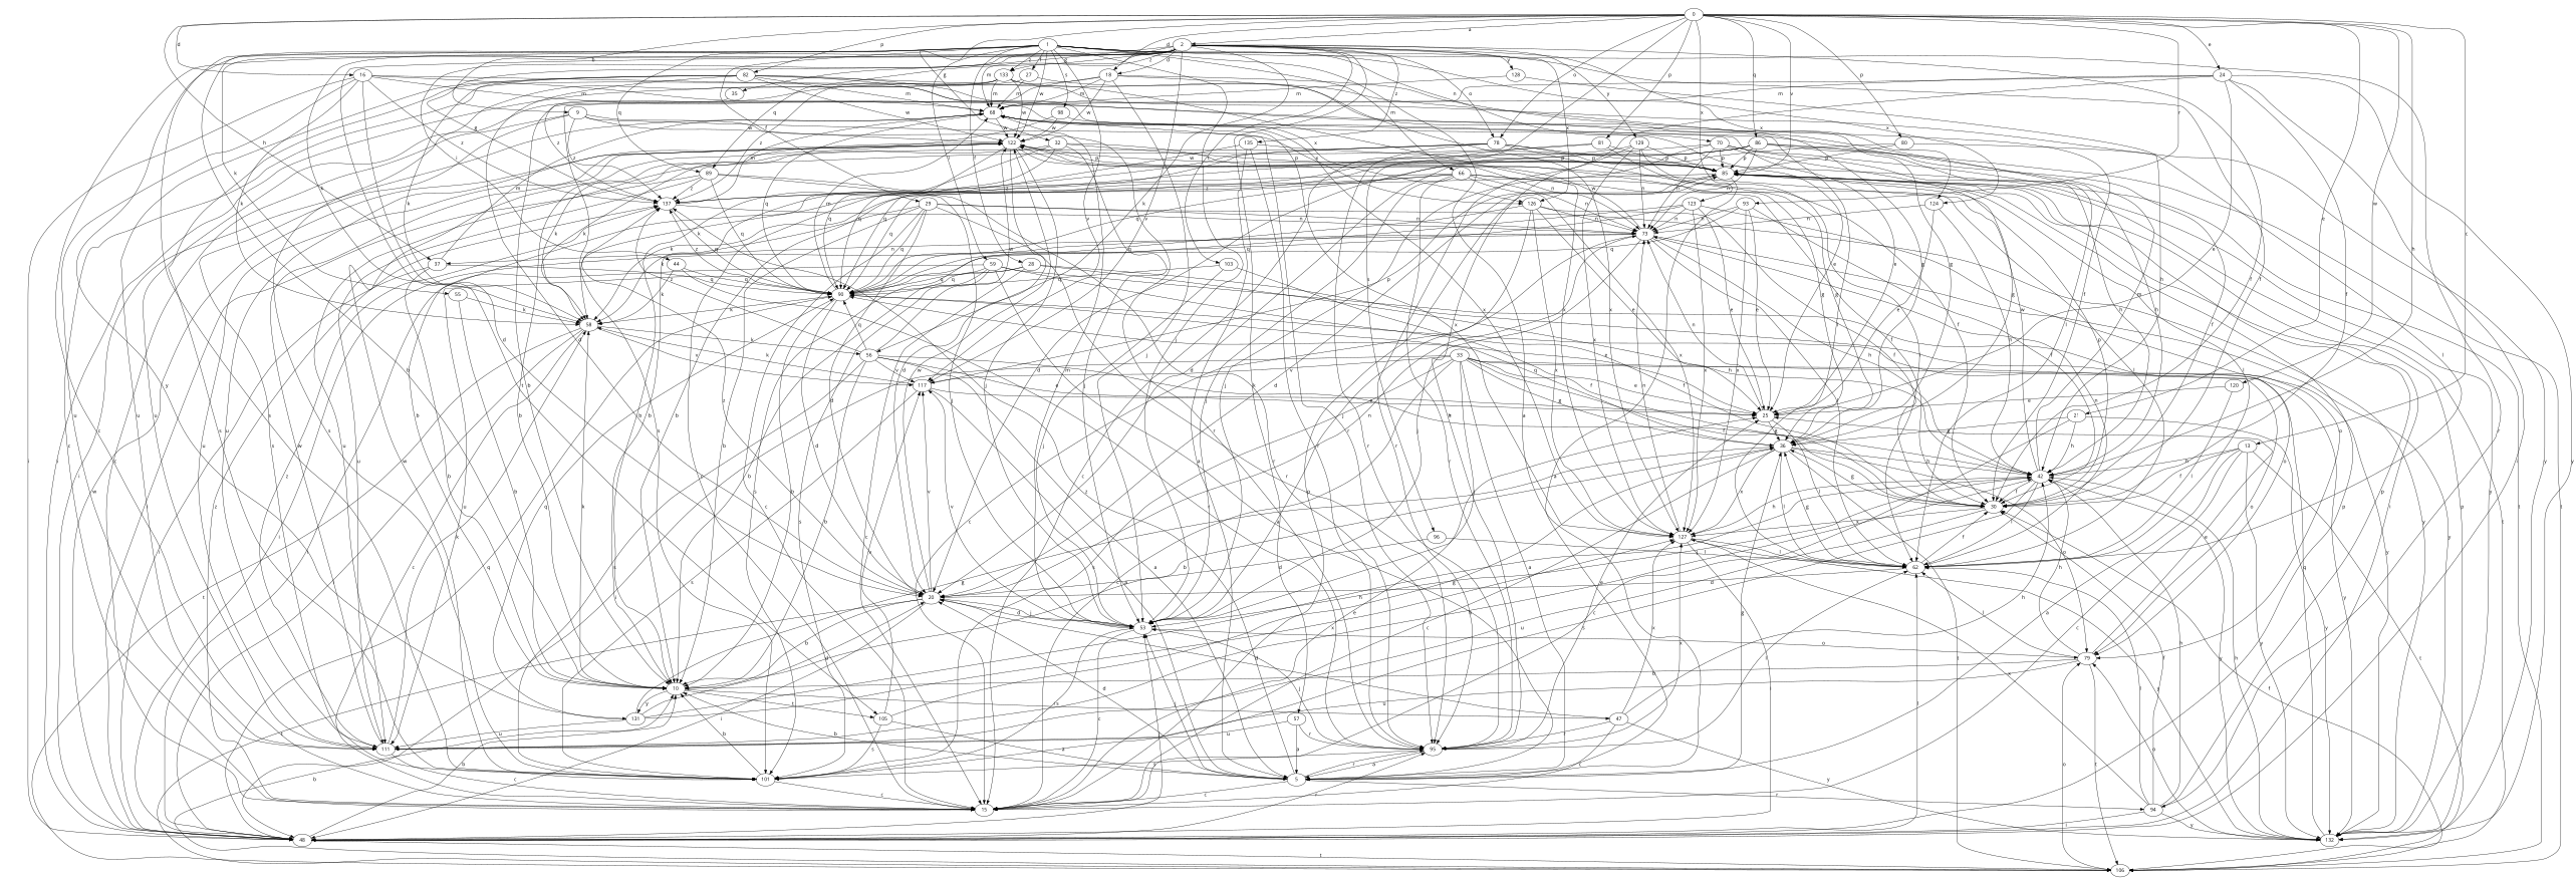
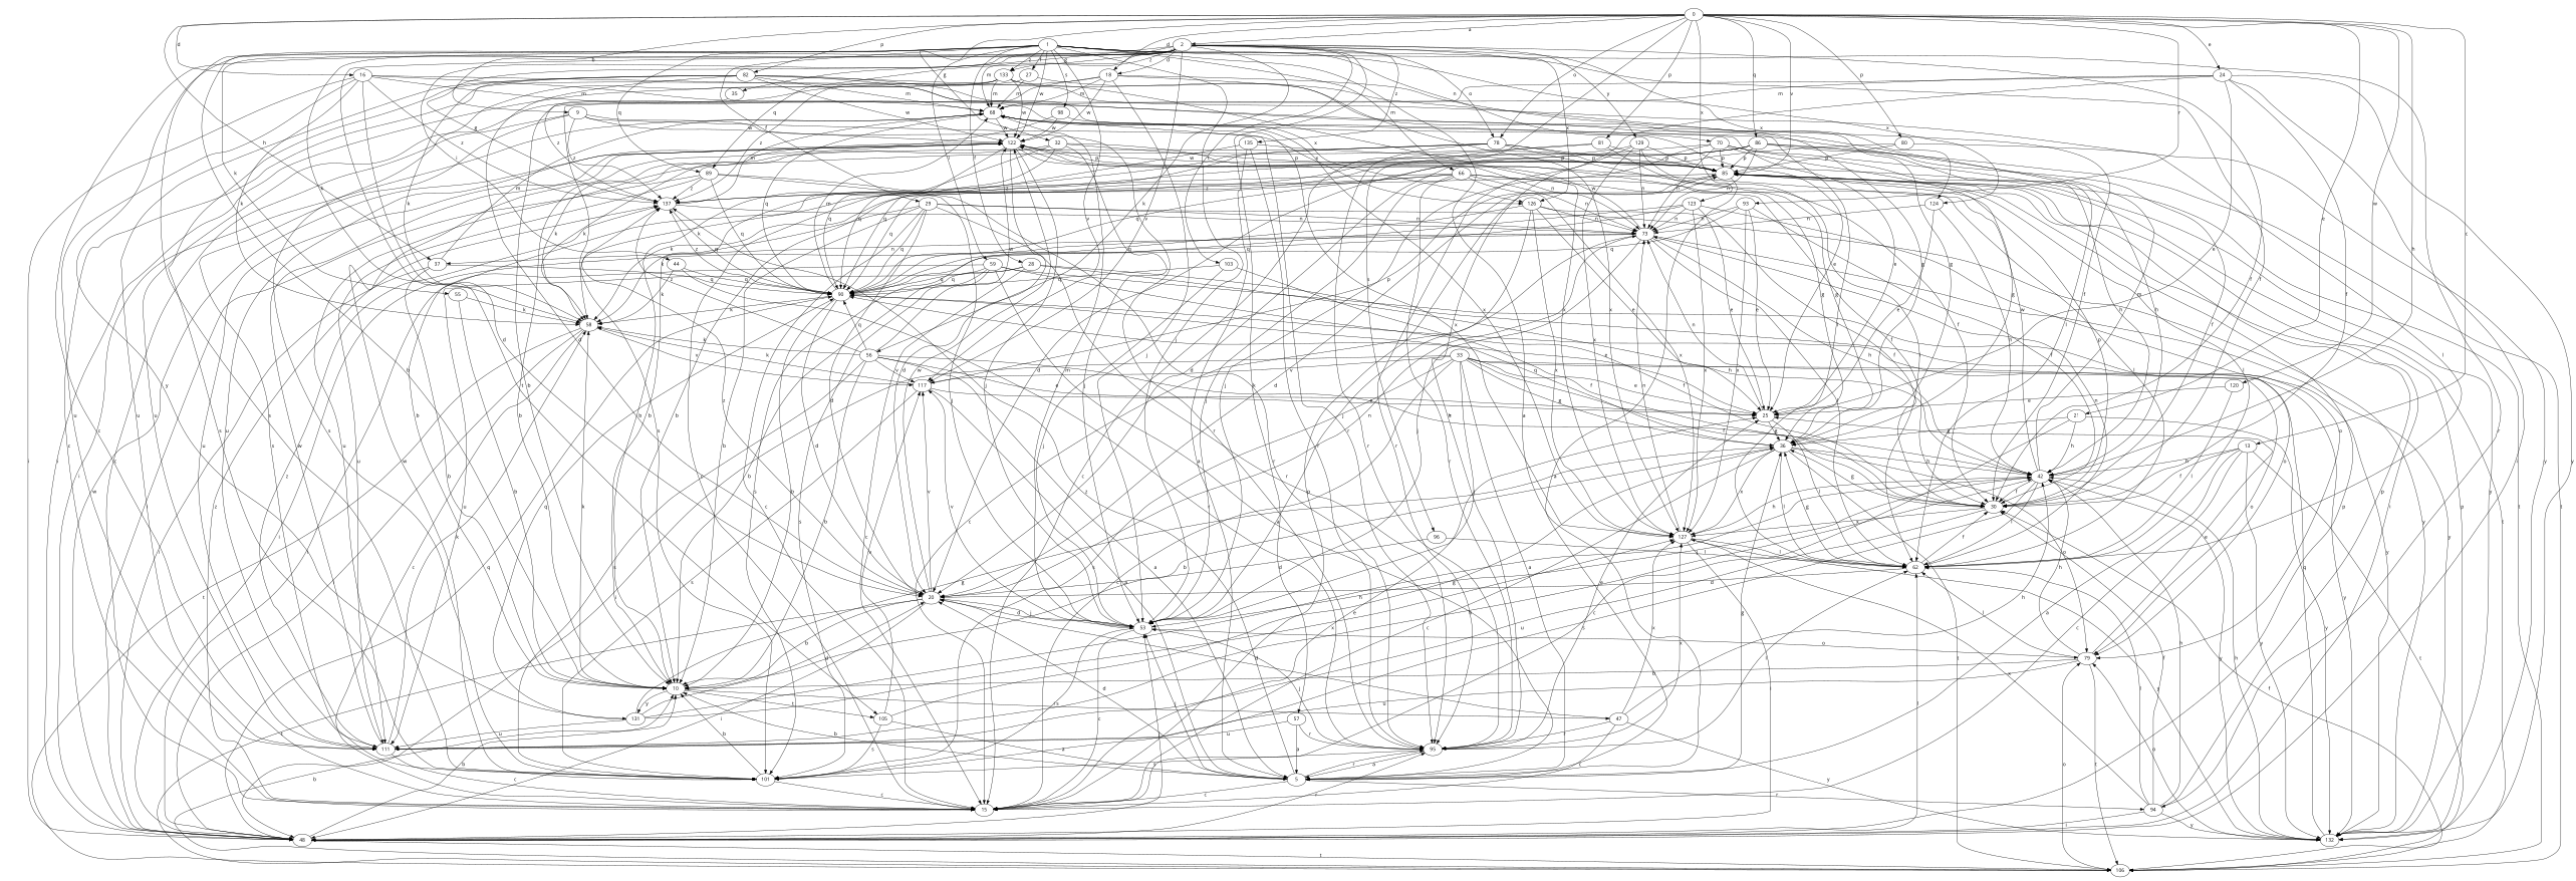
  strict digraph {
    fontname="Open Sans"
    node [fontname="Open Sans"]
    edge [fontname="Open Sans"]
    0
    2
    9
    13
    16
    18
    21
    24
    32
    37
    42
    78
    80
    81
    82
    85
    86
    93
    96
    120
    123
    30
    89
    117
    124
    133
    35
    44
    55
    56
    57
    58
    68
    103
    105
    126
-   128
    129
    131
    135
    137
    15
    101
    122
    95
    5
    106
    132
    20
    48
    111
    10
    53
    36
    127
    25
    90
    62
    73
    79
    1
    27
    28
    29
    59
    66
    70
    94
    98
    47
    33
    0 -> 2 [label=a]
    0 -> 9 [label=b]
    0 -> 13 [label=c]
    0 -> 16 [label=d]
    0 -> 18 [label=d]
    0 -> 21 [label=e]
    0 -> 24 [label=e]
    0 -> 32 [label=g]
    0 -> 37 [label=h]
    0 -> 42 [label=h]
    0 -> 78 [label=o]
    0 -> 80 [label=p]
    0 -> 81 [label=p]
    0 -> 82 [label=p]
    0 -> 85 [label=v]
    0 -> 86 [label=q]
    0 -> 93 [label=r]
    0 -> 96 [label=s]
    0 -> 120 [label=w]
    0 -> 123 [label=x]
    2 -> 18 [label=d]
    2 -> 78 [label=o]
    2 -> 30 [label=f]
    2 -> 89 [label=q]
    2 -> 117 [label=v]
    2 -> 124 [label=x]
    2 -> 133 [label=z]
    2 -> 35 [label=g]
    2 -> 44 [label=i]
    2 -> 55 [label=k]
    2 -> 56 [label=k]
    2 -> 57 [label=k]
    2 -> 58 [label=k]
    2 -> 68 [label=m]
    2 -> 103 [label=t]
    2 -> 105 [label=t]
    2 -> 126 [label=x]
-   2 -> 128 [label=y]
    2 -> 129 [label=y]
    2 -> 131 [label=y]
    2 -> 135 [label=z]
    2 -> 137 [label=g]
    9 -> 126 [label=x]
    9 -> 137 [label=z]
    9 -> 15 [label=c]
    9 -> 101 [label=s]
    9 -> 122 [label=w]
    9 -> 95 [label=r]
    13 -> 42 [label=h]
    13 -> 30 [label=f]
    13 -> 15 [label=c]
    13 -> 5 [label=a]
    13 -> 106 [label=t]
    13 -> 132 [label=y]
    16 -> 30 [label=f]
    16 -> 58 [label=k]
    16 -> 68 [label=m]
    16 -> 126 [label=x]
    16 -> 137 [label=z]
    16 -> 20 [label=d]
    16 -> 48 [label=i]
    16 -> 111 [label=u]
    18 -> 68 [label=m]
    18 -> 101 [label=s]
    18 -> 122 [label=w]
    18 -> 10 [label=b]
    18 -> 53 [label=j]
    18 -> 36 [label=g]
    18 -> 127 [label=x]
    21 -> 42 [label=h]
    21 -> 15 [label=c]
    21 -> 132 [label=y]
    21 -> 36 [label=g]
    24 -> 30 [label=f]
    24 -> 68 [label=m]
    24 -> 101 [label=s]
    24 -> 95 [label=r]
    24 -> 132 [label=y]
    24 -> 48 [label=i]
    24 -> 25 [label=e]
    32 -> 85 [label=p]
    32 -> 58 [label=k]
    32 -> 10 [label=b]
    32 -> 53 [label=j]
    32 -> 36 [label=g]
    32 -> 90 [label=q]
    37 -> 68 [label=m]
    37 -> 48 [label=i]
    37 -> 10 [label=b]
    37 -> 90 [label=q]
    42 -> 30 [label=f]
    42 -> 68 [label=m]
    42 -> 101 [label=s]
    42 -> 122 [label=w]
    42 -> 132 [label=y]
    42 -> 53 [label=j]
    42 -> 62 [label=l]
    78 -> 85 [label=p]
    78 -> 30 [label=f]
    78 -> 58 [label=k]
    78 -> 15 [label=c]
    78 -> 95 [label=r]
    78 -> 132 [label=y]
    78 -> 10 [label=b]
    80 -> 85 [label=p]
    80 -> 20 [label=d]
    80 -> 62 [label=l]
    81 -> 85 [label=p]
    81 -> 15 [label=c]
    81 -> 111 [label=u]
    81 -> 36 [label=g]
    82 -> 58 [label=k]
    82 -> 68 [label=m]
    82 -> 101 [label=s]
    82 -> 122 [label=w]
    82 -> 132 [label=y]
    82 -> 20 [label=d]
    82 -> 111 [label=u]
    82 -> 127 [label=x]
    82 -> 62 [label=l]
    85 -> 137 [label=z]
    85 -> 122 [label=w]
    85 -> 5 [label=a]
    85 -> 106 [label=t]
    85 -> 20 [label=d]
    85 -> 48 [label=i]
    85 -> 62 [label=l]
    86 -> 42 [label=h]
    86 -> 85 [label=p]
    86 -> 30 [label=f]
    86 -> 58 [label=k]
    86 -> 106 [label=t]
    86 -> 10 [label=b]
    86 -> 90 [label=q]
    86 -> 73 [label=n]
    93 -> 30 [label=f]
    93 -> 127 [label=x]
    93 -> 25 [label=e]
    93 -> 90 [label=q]
    93 -> 73 [label=n]
    96 -> 20 [label=d]
    96 -> 62 [label=l]
    120 -> 25 [label=e]
    120 -> 62 [label=l]
    123 -> 101 [label=s]
    123 -> 127 [label=x]
    123 -> 25 [label=e]
    123 -> 90 [label=q]
    123 -> 73 [label=n]
    123 -> 79 [label=o]
    30 -> 85 [label=p]
    30 -> 111 [label=u]
    30 -> 36 [label=g]
    30 -> 127 [label=x]
    89 -> 137 [label=z]
    89 -> 95 [label=r]
    89 -> 48 [label=i]
    89 -> 111 [label=u]
    89 -> 53 [label=j]
    89 -> 90 [label=q]
    117 -> 85 [label=p]
    117 -> 58 [label=k]
    117 -> 101 [label=s]
    117 -> 5 [label=a]
    117 -> 25 [label=e]
    124 -> 42 [label=h]
    124 -> 25 [label=e]
    124 -> 73 [label=n]
    133 -> 68 [label=m]
    133 -> 137 [label=z]
    133 -> 15 [label=c]
    133 -> 122 [label=w]
    133 -> 111 [label=u]
    133 -> 36 [label=g]
    133 -> 127 [label=x]
    35 -> 137 [label=z]
    44 -> 58 [label=k]
    44 -> 95 [label=r]
    44 -> 90 [label=q]
    55 -> 58 [label=k]
    55 -> 10 [label=b]
    56 -> 42 [label=h]
    56 -> 117 [label=v]
-   58 -> 56 [label=k]
+   56 -> 58 [label=k]
    56 -> 137 [label=z]
    56 -> 101 [label=s]
    56 -> 122 [label=w]
    56 -> 5 [label=a]
    56 -> 10 [label=b]
    56 -> 25 [label=e]
    56 -> 90 [label=q]
    57 -> 95 [label=r]
    57 -> 5 [label=a]
    57 -> 111 [label=u]
    58 -> 117 [label=v]
    58 -> 15 [label=c]
    58 -> 106 [label=t]
    58 -> 48 [label=i]
    68 -> 122 [label=w]
    68 -> 95 [label=r]
    68 -> 48 [label=i]
    68 -> 127 [label=x]
    68 -> 25 [label=e]
    68 -> 90 [label=q]
    103 -> 30 [label=f]
    103 -> 53 [label=j]
    103 -> 90 [label=q]
    105 -> 117 [label=v]
    105 -> 101 [label=s]
    105 -> 5 [label=a]
    105 -> 36 [label=g]
    126 -> 30 [label=f]
    126 -> 53 [label=j]
    126 -> 127 [label=x]
    126 -> 25 [label=e]
    126 -> 90 [label=q]
    126 -> 73 [label=n]
-   128 -> 42 [label=h]
-   128 -> 68 [label=m]
    129 -> 85 [label=p]
    129 -> 95 [label=r]
    129 -> 10 [label=b]
    129 -> 127 [label=x]
    129 -> 62 [label=l]
    129 -> 73 [label=n]
    131 -> 42 [label=h]
    131 -> 20 [label=d]
    131 -> 111 [label=u]
    131 -> 36 [label=g]
    131 -> 127 [label=x]
    131 -> 90 [label=q]
    135 -> 85 [label=p]
    135 -> 95 [label=r]
    135 -> 5 [label=a]
    135 -> 90 [label=q]
    137 -> 68 [label=m]
    137 -> 90 [label=q]
    137 -> 73 [label=n]
    15 -> 85 [label=p]
    15 -> 137 [label=z]
    15 -> 25 [label=e]
    101 -> 15 [label=c]
    101 -> 122 [label=w]
    101 -> 10 [label=b]
    122 -> 85 [label=p]
    122 -> 20 [label=d]
    122 -> 111 [label=u]
    122 -> 10 [label=b]
    122 -> 53 [label=j]
    122 -> 90 [label=q]
    122 -> 73 [label=n]
    95 -> 101 [label=s]
    95 -> 5 [label=a]
    95 -> 53 [label=j]
    95 -> 127 [label=x]
    95 -> 25 [label=e]
    95 -> 62 [label=l]
    5 -> 137 [label=z]
    5 -> 15 [label=c]
    5 -> 95 [label=r]
    5 -> 20 [label=d]
    5 -> 10 [label=b]
    5 -> 53 [label=j]
    5 -> 36 [label=g]
    5 -> 94 [label=r]
    106 -> 30 [label=f]
    106 -> 10 [label=b]
    106 -> 79 [label=o]
    132 -> 42 [label=h]
    132 -> 85 [label=p]
    132 -> 90 [label=q]
    132 -> 79 [label=o]
    20 -> 117 [label=v]
    20 -> 137 [label=z]
    20 -> 122 [label=w]
    20 -> 106 [label=t]
    20 -> 48 [label=i]
    20 -> 10 [label=b]
    20 -> 53 [label=j]
    20 -> 73 [label=n]
    48 -> 85 [label=p]
    48 -> 122 [label=w]
    48 -> 95 [label=r]
    48 -> 106 [label=t]
    48 -> 10 [label=b]
    48 -> 53 [label=j]
    48 -> 90 [label=q]
    48 -> 62 [label=l]
    111 -> 42 [label=h]
    111 -> 58 [label=k]
    111 -> 137 [label=z]
    111 -> 15 [label=c]
    111 -> 122 [label=w]
    10 -> 58 [label=k]
    10 -> 105 [label=t]
    10 -> 131 [label=y]
    10 -> 47 [label=i]
    53 -> 117 [label=v]
    53 -> 68 [label=m]
    53 -> 15 [label=c]
    53 -> 101 [label=s]
    53 -> 20 [label=d]
    53 -> 79 [label=o]
    36 -> 42 [label=h]
    36 -> 15 [label=c]
    36 -> 106 [label=t]
    36 -> 10 [label=b]
    36 -> 127 [label=x]
    36 -> 90 [label=q]
    36 -> 62 [label=l]
    36 -> 79 [label=o]
    127 -> 42 [label=h]
    127 -> 132 [label=y]
    127 -> 48 [label=i]
    127 -> 62 [label=l]
    127 -> 73 [label=n]
    25 -> 36 [label=g]
    25 -> 62 [label=l]
    25 -> 73 [label=n]
    90 -> 58 [label=k]
    90 -> 68 [label=m]
    90 -> 137 [label=z]
    90 -> 20 [label=d]
    90 -> 10 [label=b]
    90 -> 25 [label=e]
    62 -> 30 [label=f]
    62 -> 20 [label=d]
    62 -> 36 [label=g]
    62 -> 73 [label=n]
    73 -> 37 [label=n]
    73 -> 42 [label=h]
    73 -> 15 [label=c]
    73 -> 122 [label=w]
    73 -> 132 [label=y]
    73 -> 48 [label=i]
    73 -> 53 [label=j]
    73 -> 62 [label=l]
    79 -> 42 [label=h]
    79 -> 106 [label=t]
    79 -> 111 [label=u]
    79 -> 10 [label=b]
    79 -> 25 [label=e]
    79 -> 62 [label=l]
    1 -> 30 [label=f]
    1 -> 89 [label=q]
    1 -> 117 [label=v]
    1 -> 124 [label=x]
    1 -> 133 [label=z]
    1 -> 15 [label=c]
    1 -> 101 [label=s]
    1 -> 122 [label=w]
    1 -> 5 [label=a]
    1 -> 10 [label=b]
    1 -> 53 [label=j]
    1 -> 27 [label=f]
    1 -> 28 [label=f]
    1 -> 29 [label=f]
    1 -> 59 [label=l]
    1 -> 66 [label=m]
    1 -> 70 [label=n]
    1 -> 94 [label=r]
    1 -> 98 [label=s]
    27 -> 68 [label=m]
    27 -> 48 [label=i]
    27 -> 62 [label=l]
    28 -> 42 [label=h]
    28 -> 15 [label=c]
    28 -> 111 [label=u]
    28 -> 90 [label=q]
    28 -> 79 [label=o]
    29 -> 58 [label=k]
    29 -> 15 [label=c]
    29 -> 95 [label=r]
    29 -> 132 [label=y]
    29 -> 20 [label=d]
    29 -> 10 [label=b]
    29 -> 90 [label=q]
    29 -> 73 [label=n]
    59 -> 30 [label=f]
    59 -> 101 [label=s]
    59 -> 5 [label=a]
    59 -> 132 [label=y]
    59 -> 48 [label=i]
    59 -> 10 [label=b]
    59 -> 90 [label=q]
    66 -> 30 [label=f]
    66 -> 58 [label=k]
    66 -> 137 [label=z]
    66 -> 95 [label=r]
    66 -> 53 [label=j]
    66 -> 127 [label=x]
    66 -> 90 [label=q]
    66 -> 62 [label=l]
    66 -> 73 [label=n]
    70 -> 42 [label=h]
    70 -> 85 [label=p]
    70 -> 106 [label=t]
    70 -> 20 [label=d]
    70 -> 53 [label=j]
    70 -> 36 [label=g]
    70 -> 73 [label=n]
    94 -> 42 [label=h]
    94 -> 85 [label=p]
    94 -> 30 [label=f]
    94 -> 132 [label=y]
    94 -> 48 [label=i]
    94 -> 127 [label=x]
    94 -> 62 [label=l]
    98 -> 122 [label=w]
    98 -> 111 [label=u]
    98 -> 25 [label=e]
    47 -> 42 [label=h]
    47 -> 15 [label=c]
    47 -> 95 [label=r]
    47 -> 132 [label=y]
    47 -> 20 [label=d]
    47 -> 127 [label=x]
    33 -> 30 [label=f]
    33 -> 117 [label=v]
    33 -> 15 [label=c]
    33 -> 101 [label=s]
    33 -> 5 [label=a]
    33 -> 132 [label=y]
    33 -> 48 [label=i]
    33 -> 53 [label=j]
    33 -> 36 [label=g]
    33 -> 25 [label=e]
    33 -> 79 [label=o]
  }
